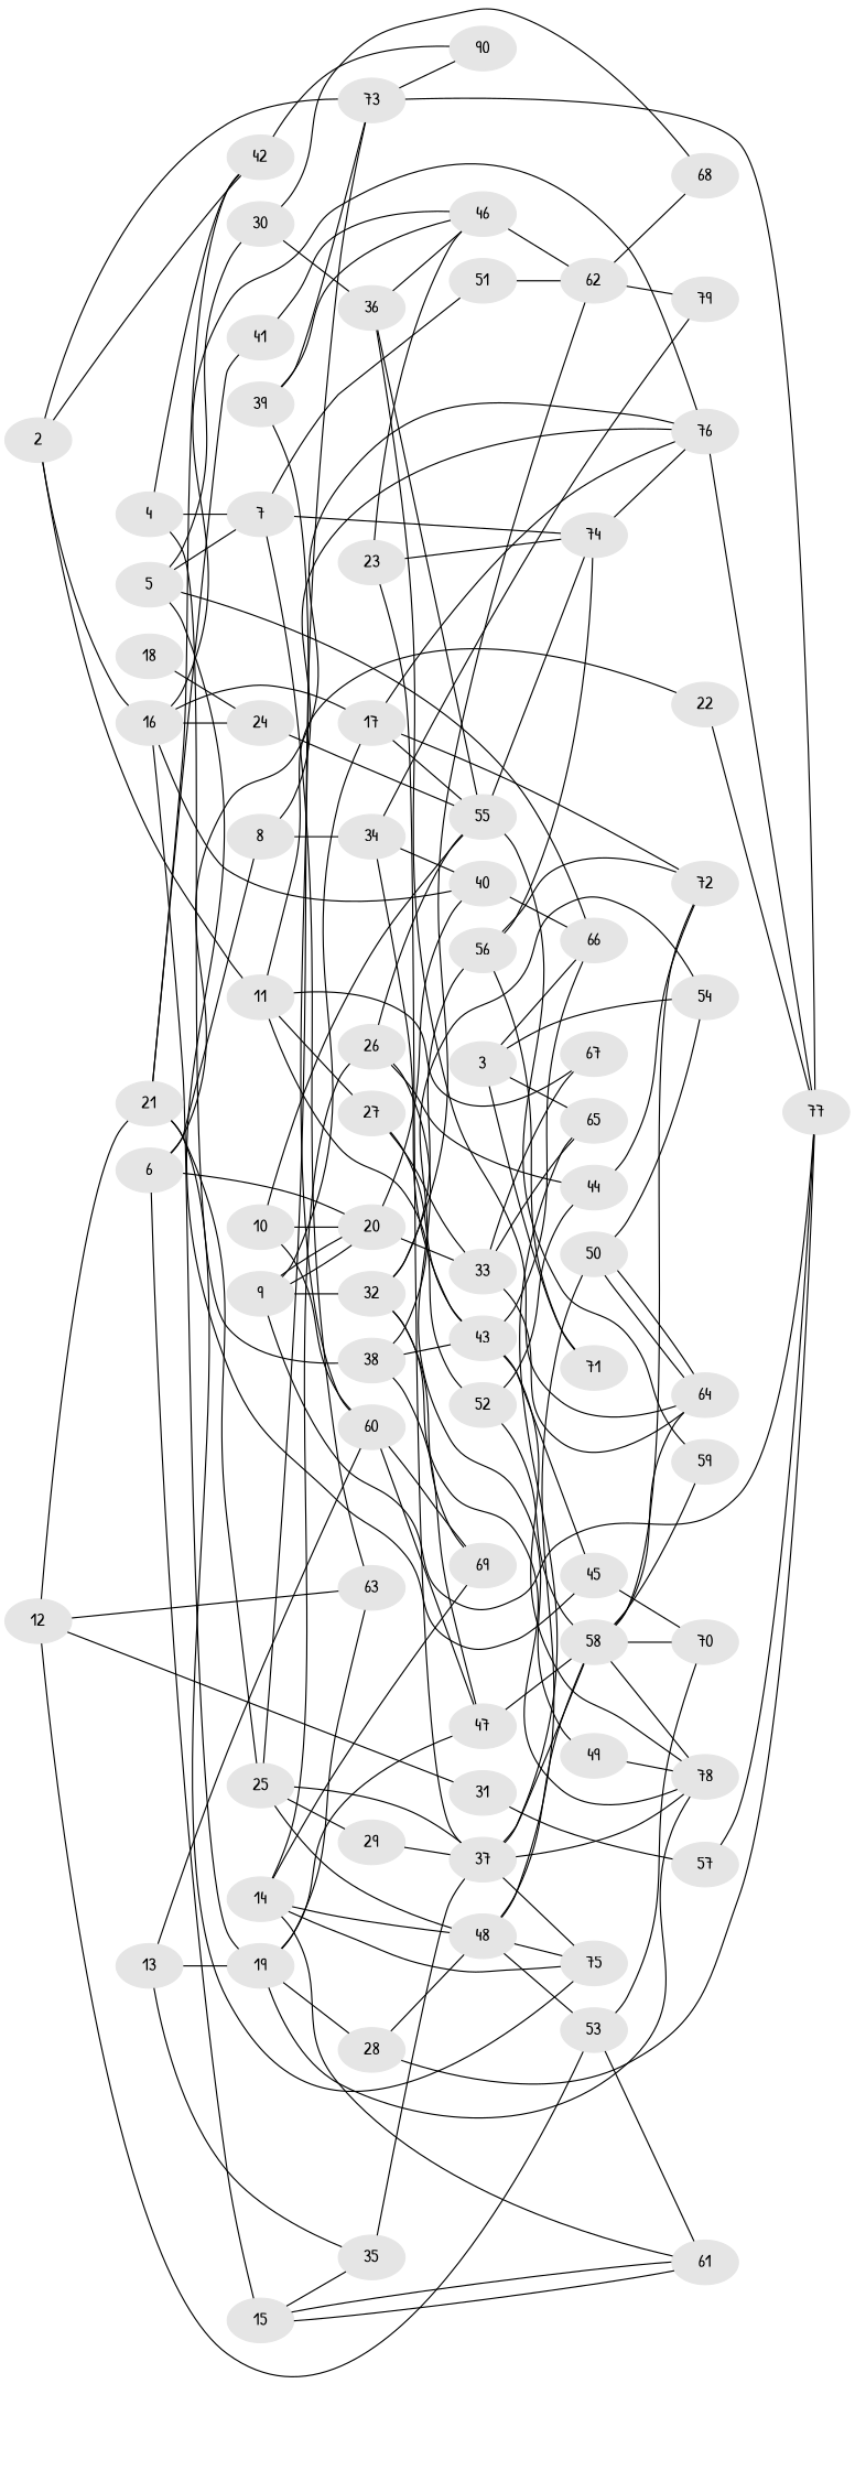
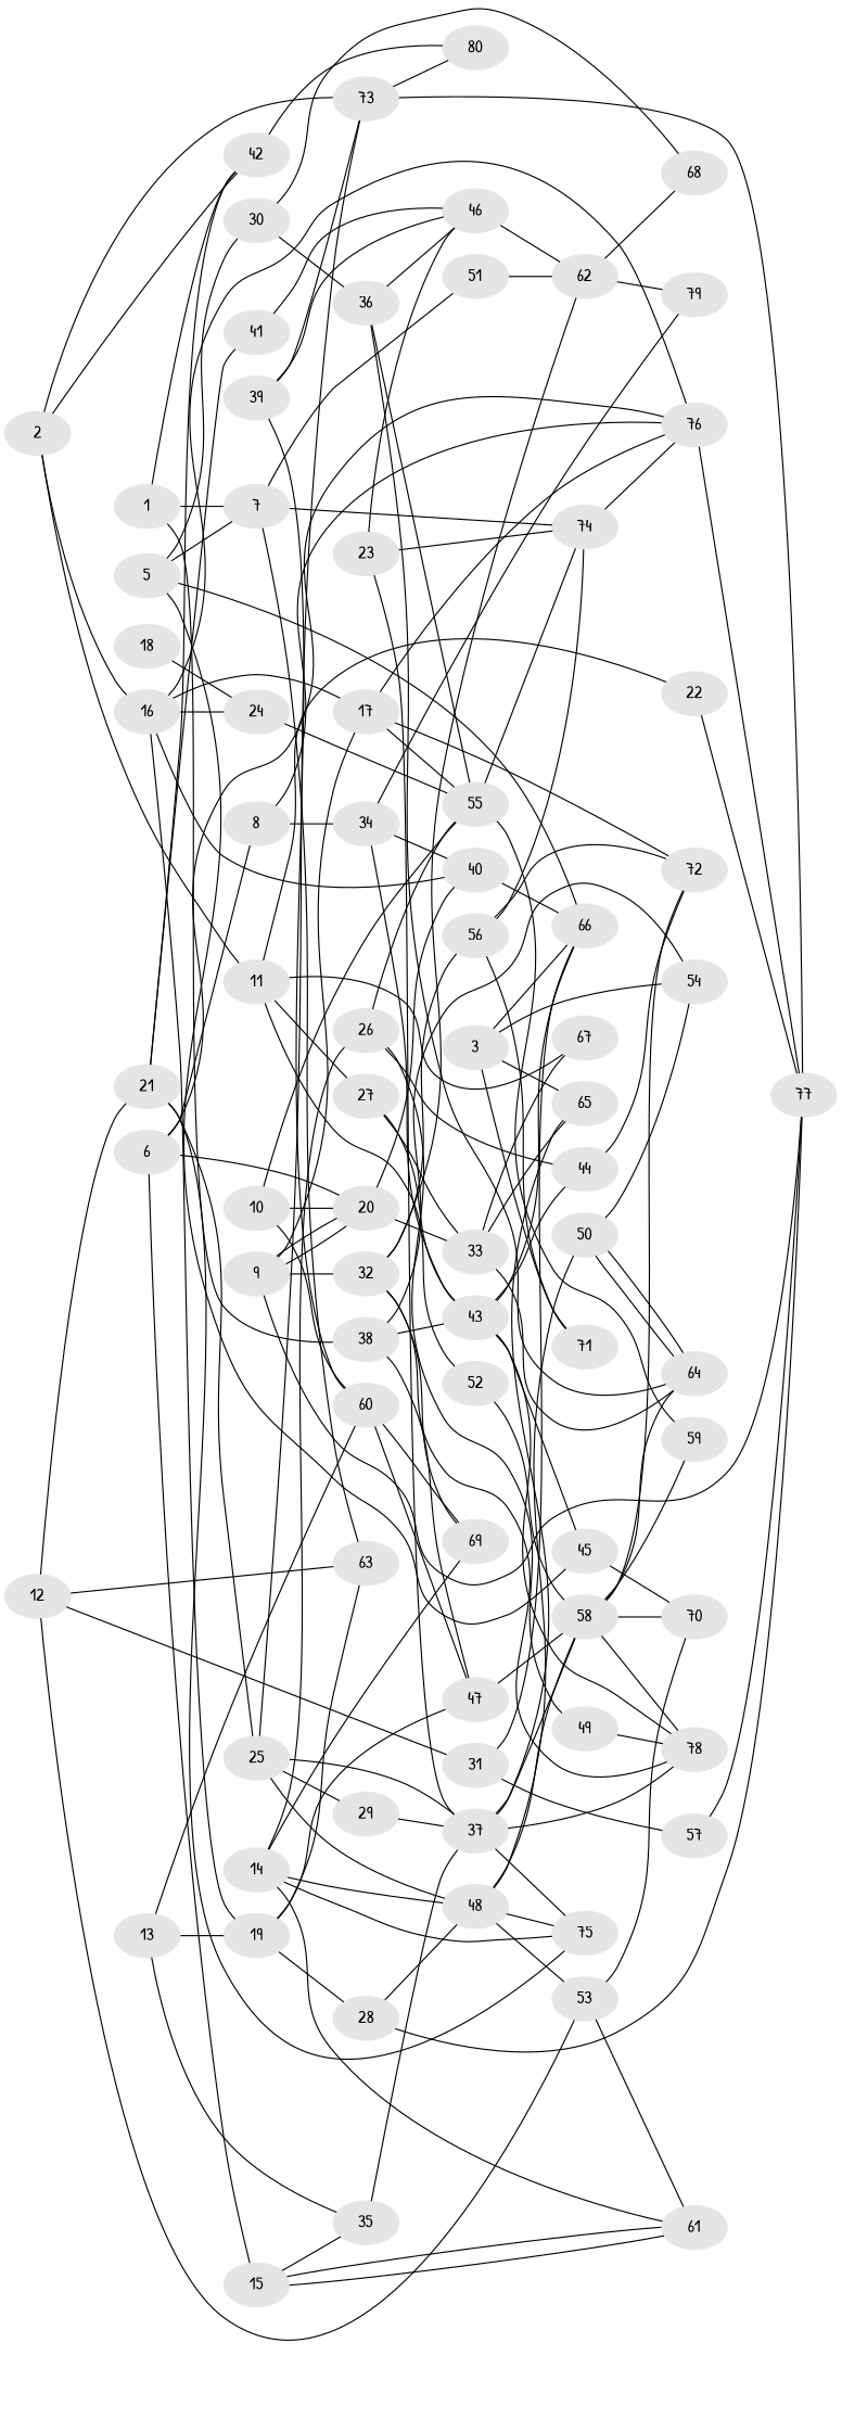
  graph {
    fontname="Patrick Hand"
    rankdir=LR
    node [color=gray90 fontname="Patrick Hand" style=filled]
    edge [fontname="Patrick Hand"]
-   1 [label=4]
+   1
    7
    38
    42
    51
    63
    74
    54
    47
    43
-   80 [label=90]
+   80
    2
    11
    16
    73
    52
    22
    27
    67
    76
    17
    19
    24
    40
    77
    3
    65
    66
    71
    48
    53
    75
    58
    50
    5
    30
    45
    36
    68
    70
    6
    8
    15
    20
    34
    35
    61
    33
    62
    79
    9
    32
    55
    72
    69
    78
    56
    10
    60
    59
    12
    21
    31
    25
    41
    57
    13
    28
    37
    14
    26
    44
    49
    18
    64
    29
    46
    23
    39
    1 -- 7
    1 -- 38
    1 -- 42
    7 -- 51
    7 -- 63
    7 -- 74
    38 -- 54
    38 -- 47
    38 -- 43
    42 -- 80
    51 -- 62
    74 -- 76
    47 -- 58
    43 -- 66
    43 -- 45
    43 -- 78
-   52 -- 44
+   43 -- 44
    2 -- 42
    2 -- 11
    2 -- 16
    2 -- 73
    11 -- 52
    11 -- 22
    11 -- 27
    11 -- 67
    16 -- 76
    16 -- 17
    16 -- 19
    16 -- 24
    16 -- 40
    73 -- 80
    73 -- 77
    52 -- 58
    22 -- 77
    27 -- 43
    27 -- 33
    76 -- 77
    17 -- 76
    17 -- 55
    17 -- 72
    19 -- 63
    19 -- 47
-   19 -- 78
    19 -- 28
    24 -- 55
    40 -- 66
    3 -- 54
    3 -- 65
    3 -- 66
    3 -- 71
    48 -- 53
    48 -- 75
    48 -- 58
    48 -- 50
    53 -- 70
    53 -- 61
    58 -- 70
    58 -- 72
    58 -- 78
    58 -- 59
    58 -- 64
    50 -- 54
    50 -- 64
    50 -- 64
    5 -- 7
    5 -- 66
    5 -- 30
    5 -- 45
    30 -- 36
    30 -- 68
    45 -- 70
    36 -- 55
    36 -- 64
    36 -- 46
    6 -- 76
    6 -- 8
    6 -- 15
    6 -- 20
    8 -- 76
    8 -- 34
    15 -- 35
    15 -- 61
    15 -- 61
    20 -- 40
    20 -- 33
    34 -- 43
    34 -- 40
    34 -- 79
    35 -- 37
    33 -- 67
    33 -- 65
    33 -- 64
    62 -- 68
    62 -- 79
    9 -- 17
    9 -- 77
    9 -- 20
    9 -- 20
    9 -- 32
    32 -- 62
    32 -- 69
    32 -- 78
    32 -- 56
    55 -- 74
    55 -- 59
    56 -- 74
    56 -- 71
    56 -- 72
    10 -- 20
    10 -- 55
    10 -- 60
    60 -- 47
    60 -- 69
    12 -- 63
    12 -- 53
    12 -- 21
    12 -- 31
    21 -- 42
    21 -- 75
    21 -- 25
    21 -- 41
+   31 -- 66
    31 -- 57
    25 -- 73
    25 -- 48
    25 -- 37
    25 -- 29
    41 -- 46
    57 -- 77
    13 -- 19
    13 -- 35
    13 -- 60
    28 -- 77
    28 -- 48
    37 -- 65
    37 -- 75
    37 -- 58
    37 -- 78
    14 -- 48
    14 -- 75
    14 -- 61
    14 -- 69
    14 -- 26
    26 -- 55
    26 -- 44
    26 -- 49
    44 -- 72
    49 -- 78
    18 -- 24
    29 -- 37
    46 -- 62
    23 -- 74
    23 -- 37
    23 -- 46
    39 -- 73
    39 -- 60
    39 -- 46
  }
